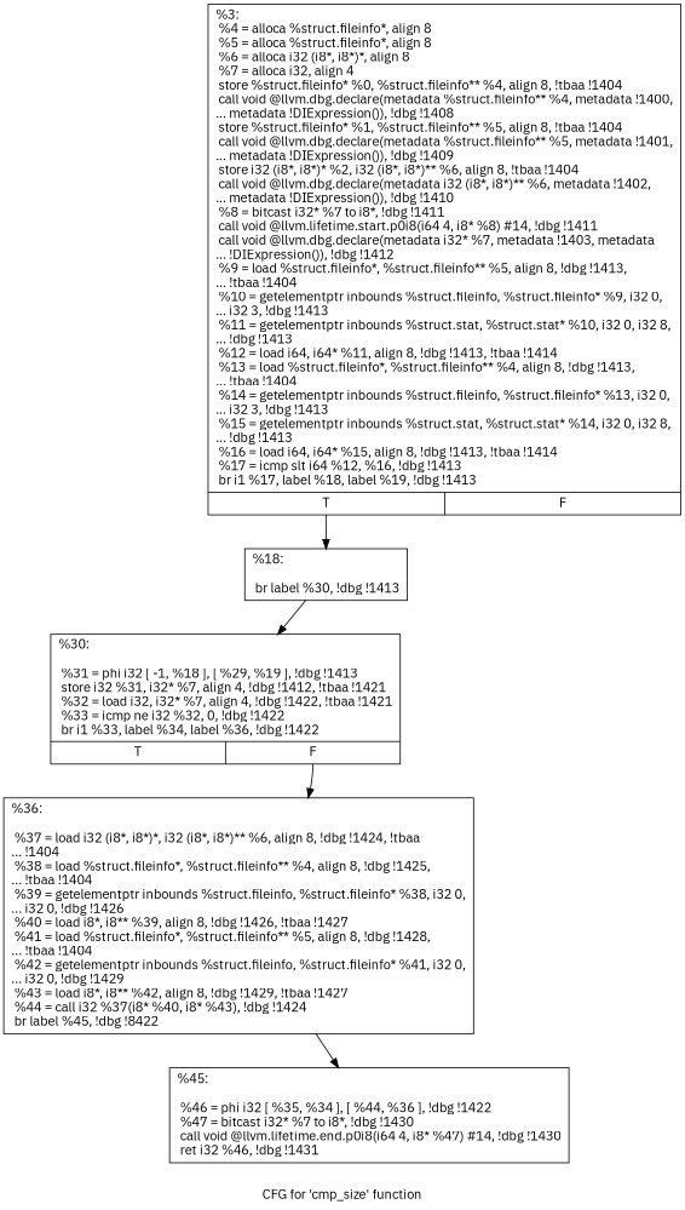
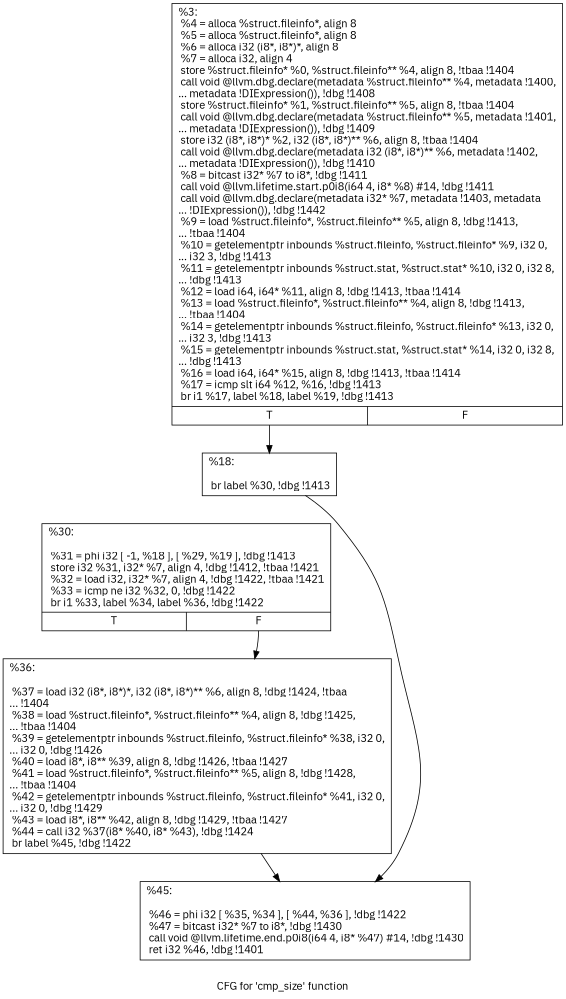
  digraph {
    fontname="IBM Plex Sans"
    label="CFG for 'cmp_size' function"
    node [fontname="IBM Plex Sans" shape=record]
    edge [fontname="IBM Plex Sans"]
-   n1 [label="{%3:\l  %4 = alloca %struct.fileinfo*, align 8\l  %5 = alloca %struct.fileinfo*, align 8\l  %6 = alloca i32 (i8*, i8*)*, align 8\l  %7 = alloca i32, align 4\l  store %struct.fileinfo* %0, %struct.fileinfo** %4, align 8, !tbaa !1404\l  call void @llvm.dbg.declare(metadata %struct.fileinfo** %4, metadata !1400,\l... metadata !DIExpression()), !dbg !1408\l  store %struct.fileinfo* %1, %struct.fileinfo** %5, align 8, !tbaa !1404\l  call void @llvm.dbg.declare(metadata %struct.fileinfo** %5, metadata !1401,\l... metadata !DIExpression()), !dbg !1409\l  store i32 (i8*, i8*)* %2, i32 (i8*, i8*)** %6, align 8, !tbaa !1404\l  call void @llvm.dbg.declare(metadata i32 (i8*, i8*)** %6, metadata !1402,\l... metadata !DIExpression()), !dbg !1410\l  %8 = bitcast i32* %7 to i8*, !dbg !1411\l  call void @llvm.lifetime.start.p0i8(i64 4, i8* %8) #14, !dbg !1411\l  call void @llvm.dbg.declare(metadata i32* %7, metadata !1403, metadata\l... !DIExpression()), !dbg !1412\l  %9 = load %struct.fileinfo*, %struct.fileinfo** %5, align 8, !dbg !1413,\l... !tbaa !1404\l  %10 = getelementptr inbounds %struct.fileinfo, %struct.fileinfo* %9, i32 0,\l... i32 3, !dbg !1413\l  %11 = getelementptr inbounds %struct.stat, %struct.stat* %10, i32 0, i32 8,\l... !dbg !1413\l  %12 = load i64, i64* %11, align 8, !dbg !1413, !tbaa !1414\l  %13 = load %struct.fileinfo*, %struct.fileinfo** %4, align 8, !dbg !1413,\l... !tbaa !1404\l  %14 = getelementptr inbounds %struct.fileinfo, %struct.fileinfo* %13, i32 0,\l... i32 3, !dbg !1413\l  %15 = getelementptr inbounds %struct.stat, %struct.stat* %14, i32 0, i32 8,\l... !dbg !1413\l  %16 = load i64, i64* %15, align 8, !dbg !1413, !tbaa !1414\l  %17 = icmp slt i64 %12, %16, !dbg !1413\l  br i1 %17, label %18, label %19, !dbg !1413\l|{<s0>T|<s1>F}}"]
+   n1 [label="{%3:\l  %4 = alloca %struct.fileinfo*, align 8\l  %5 = alloca %struct.fileinfo*, align 8\l  %6 = alloca i32 (i8*, i8*)*, align 8\l  %7 = alloca i32, align 4\l  store %struct.fileinfo* %0, %struct.fileinfo** %4, align 8, !tbaa !1404\l  call void @llvm.dbg.declare(metadata %struct.fileinfo** %4, metadata !1400,\l... metadata !DIExpression()), !dbg !1408\l  store %struct.fileinfo* %1, %struct.fileinfo** %5, align 8, !tbaa !1404\l  call void @llvm.dbg.declare(metadata %struct.fileinfo** %5, metadata !1401,\l... metadata !DIExpression()), !dbg !1409\l  store i32 (i8*, i8*)* %2, i32 (i8*, i8*)** %6, align 8, !tbaa !1404\l  call void @llvm.dbg.declare(metadata i32 (i8*, i8*)** %6, metadata !1402,\l... metadata !DIExpression()), !dbg !1410\l  %8 = bitcast i32* %7 to i8*, !dbg !1411\l  call void @llvm.lifetime.start.p0i8(i64 4, i8* %8) #14, !dbg !1411\l  call void @llvm.dbg.declare(metadata i32* %7, metadata !1403, metadata\l... !DIExpression()), !dbg !1442\l  %9 = load %struct.fileinfo*, %struct.fileinfo** %5, align 8, !dbg !1413,\l... !tbaa !1404\l  %10 = getelementptr inbounds %struct.fileinfo, %struct.fileinfo* %9, i32 0,\l... i32 3, !dbg !1413\l  %11 = getelementptr inbounds %struct.stat, %struct.stat* %10, i32 0, i32 8,\l... !dbg !1413\l  %12 = load i64, i64* %11, align 8, !dbg !1413, !tbaa !1414\l  %13 = load %struct.fileinfo*, %struct.fileinfo** %4, align 8, !dbg !1413,\l... !tbaa !1404\l  %14 = getelementptr inbounds %struct.fileinfo, %struct.fileinfo* %13, i32 0,\l... i32 3, !dbg !1413\l  %15 = getelementptr inbounds %struct.stat, %struct.stat* %14, i32 0, i32 8,\l... !dbg !1413\l  %16 = load i64, i64* %15, align 8, !dbg !1413, !tbaa !1414\l  %17 = icmp slt i64 %12, %16, !dbg !1413\l  br i1 %17, label %18, label %19, !dbg !1413\l|{<s0>T|<s1>F}}"]
    n2 [label="{%18:\l\l  br label %30, !dbg !1413\l}"]
    n3 [label="{%30:\l\l  %31 = phi i32 [ -1, %18 ], [ %29, %19 ], !dbg !1413\l  store i32 %31, i32* %7, align 4, !dbg !1412, !tbaa !1421\l  %32 = load i32, i32* %7, align 4, !dbg !1422, !tbaa !1421\l  %33 = icmp ne i32 %32, 0, !dbg !1422\l  br i1 %33, label %34, label %36, !dbg !1422\l|{<s0>T|<s1>F}}"]
-   n4 [label="{%36:\l\l  %37 = load i32 (i8*, i8*)*, i32 (i8*, i8*)** %6, align 8, !dbg !1424, !tbaa\l... !1404\l  %38 = load %struct.fileinfo*, %struct.fileinfo** %4, align 8, !dbg !1425,\l... !tbaa !1404\l  %39 = getelementptr inbounds %struct.fileinfo, %struct.fileinfo* %38, i32 0,\l... i32 0, !dbg !1426\l  %40 = load i8*, i8** %39, align 8, !dbg !1426, !tbaa !1427\l  %41 = load %struct.fileinfo*, %struct.fileinfo** %5, align 8, !dbg !1428,\l... !tbaa !1404\l  %42 = getelementptr inbounds %struct.fileinfo, %struct.fileinfo* %41, i32 0,\l... i32 0, !dbg !1429\l  %43 = load i8*, i8** %42, align 8, !dbg !1429, !tbaa !1427\l  %44 = call i32 %37(i8* %40, i8* %43), !dbg !1424\l  br label %45, !dbg !8422\l}"]
-   n5 [label="{%45:\l\l  %46 = phi i32 [ %35, %34 ], [ %44, %36 ], !dbg !1422\l  %47 = bitcast i32* %7 to i8*, !dbg !1430\l  call void @llvm.lifetime.end.p0i8(i64 4, i8* %47) #14, !dbg !1430\l  ret i32 %46, !dbg !1431\l}"]
+   n4 [label="{%36:\l\l  %37 = load i32 (i8*, i8*)*, i32 (i8*, i8*)** %6, align 8, !dbg !1424, !tbaa\l... !1404\l  %38 = load %struct.fileinfo*, %struct.fileinfo** %4, align 8, !dbg !1425,\l... !tbaa !1404\l  %39 = getelementptr inbounds %struct.fileinfo, %struct.fileinfo* %38, i32 0,\l... i32 0, !dbg !1426\l  %40 = load i8*, i8** %39, align 8, !dbg !1426, !tbaa !1427\l  %41 = load %struct.fileinfo*, %struct.fileinfo** %5, align 8, !dbg !1428,\l... !tbaa !1404\l  %42 = getelementptr inbounds %struct.fileinfo, %struct.fileinfo* %41, i32 0,\l... i32 0, !dbg !1429\l  %43 = load i8*, i8** %42, align 8, !dbg !1429, !tbaa !1427\l  %44 = call i32 %37(i8* %40, i8* %43), !dbg !1424\l  br label %45, !dbg !1422\l}"]
+   n5 [label="{%45:\l\l  %46 = phi i32 [ %35, %34 ], [ %44, %36 ], !dbg !1422\l  %47 = bitcast i32* %7 to i8*, !dbg !1430\l  call void @llvm.lifetime.end.p0i8(i64 4, i8* %47) #14, !dbg !1430\l  ret i32 %46, !dbg !1401\l}"]
    n1 -> n2 [tailport=s0]
-   n2 -> n3
+   n2 -> n5
    n3 -> n4 [tailport=s1]
    n4 -> n5
  }
